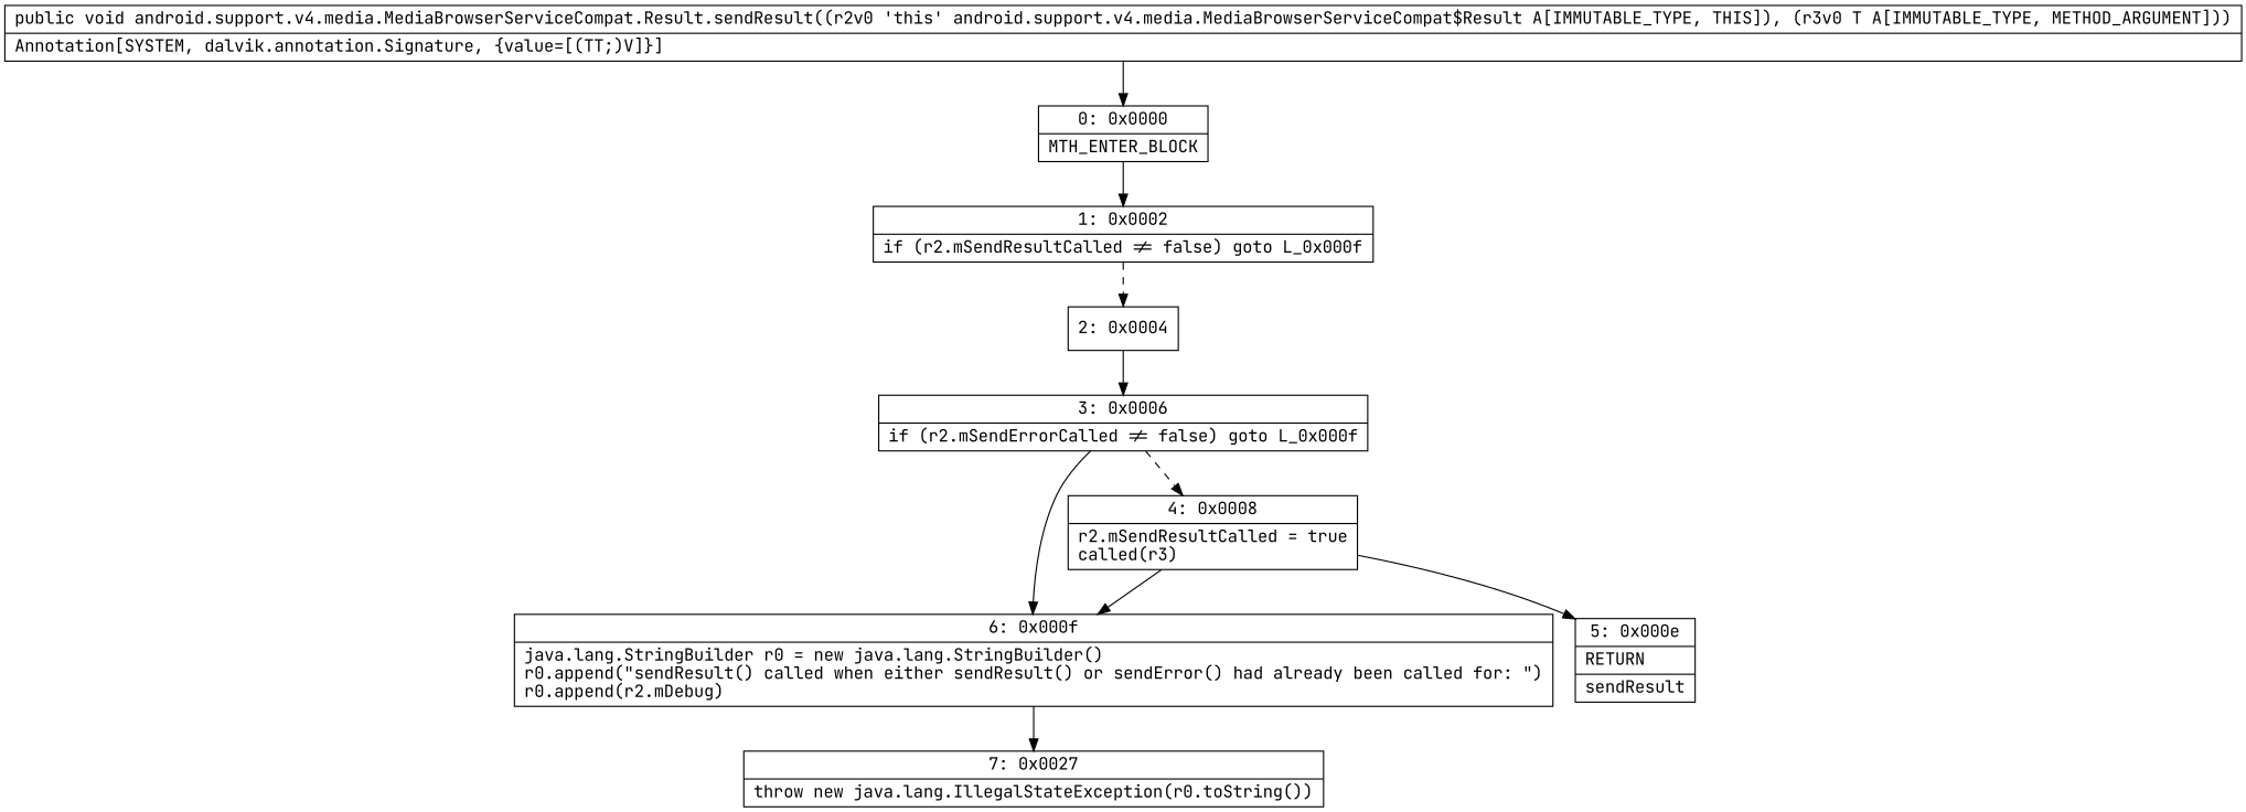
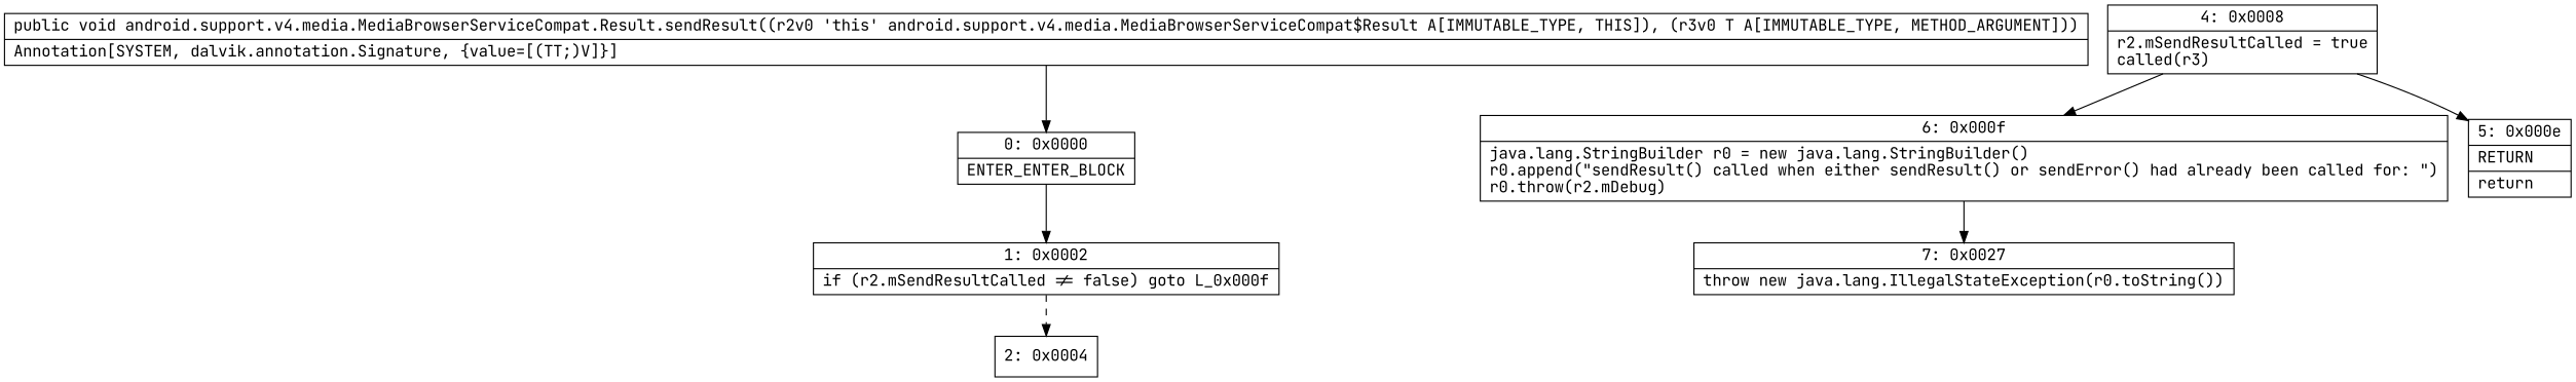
  digraph {
    fontname="JetBrains Mono"
    node [fontname="JetBrains Mono" shape=record]
    edge [fontname="JetBrains Mono"]
-   n1 [label="{0\:\ 0x0000|MTH_ENTER_BLOCK\l}"]
+   n1 [label="{0\:\ 0x0000|ENTER_ENTER_BLOCK\l}"]
    n2 [label="{1\:\ 0x0002|if (r2.mSendResultCalled != false) goto L_0x000f\l}"]
    n3 [label="{2\:\ 0x0004}"]
-   n4 [label="{3\:\ 0x0006|if (r2.mSendErrorCalled != false) goto L_0x000f\l}"]
-   n5 [label="{6\:\ 0x000f|java.lang.StringBuilder r0 = new java.lang.StringBuilder()\lr0.append(\"sendResult() called when either sendResult() or sendError() had already been called for: \")\lr0.append(r2.mDebug)\l}"]
+   n5 [label="{6\:\ 0x000f|java.lang.StringBuilder r0 = new java.lang.StringBuilder()\lr0.append(\"sendResult() called when either sendResult() or sendError() had already been called for: \")\lr0.throw(r2.mDebug)\l}"]
    n6 [label="{7\:\ 0x0027|throw new java.lang.IllegalStateException(r0.toString())\l}"]
    n7 [label="{4\:\ 0x0008|r2.mSendResultCalled = true\lcalled(r3)\l}"]
-   n8 [label="{5\:\ 0x000e|RETURN\l|sendResult\l}"]
+   n8 [label="{5\:\ 0x000e|RETURN\l|return\l}"]
    n9 [label="{public void android.support.v4.media.MediaBrowserServiceCompat.Result.sendResult((r2v0 'this' android.support.v4.media.MediaBrowserServiceCompat$Result A[IMMUTABLE_TYPE, THIS]), (r3v0 T A[IMMUTABLE_TYPE, METHOD_ARGUMENT]))  | Annotation[SYSTEM, dalvik.annotation.Signature, \{value=[(TT;)V]\}]\l}"]
    n1 -> n2
    n2 -> n3 [style=dashed]
-   n3 -> n4
-   n4 -> n5
-   n4 -> n7 [style=dashed]
    n5 -> n6
    n7 -> n5
    n7 -> n8
    n9 -> n1
  }
